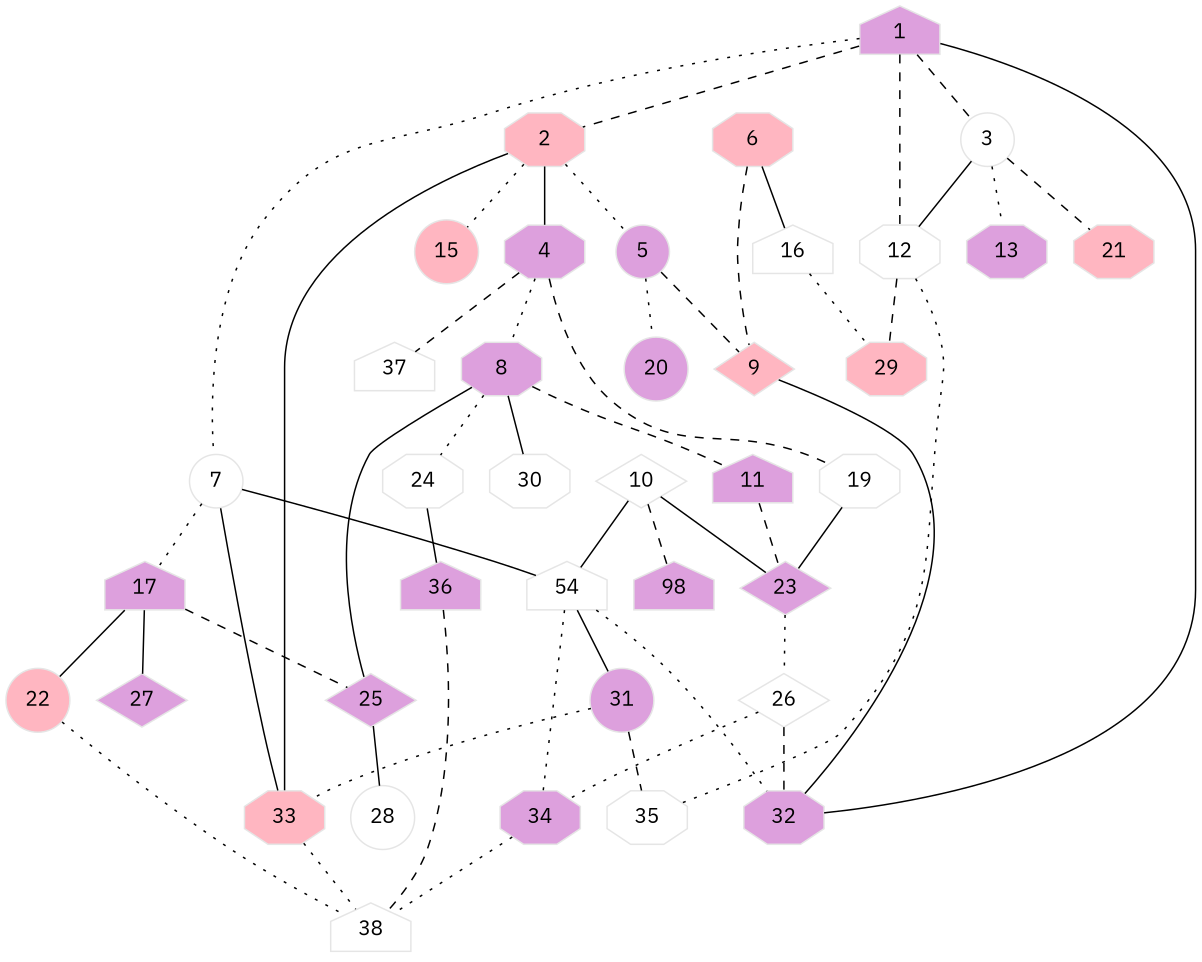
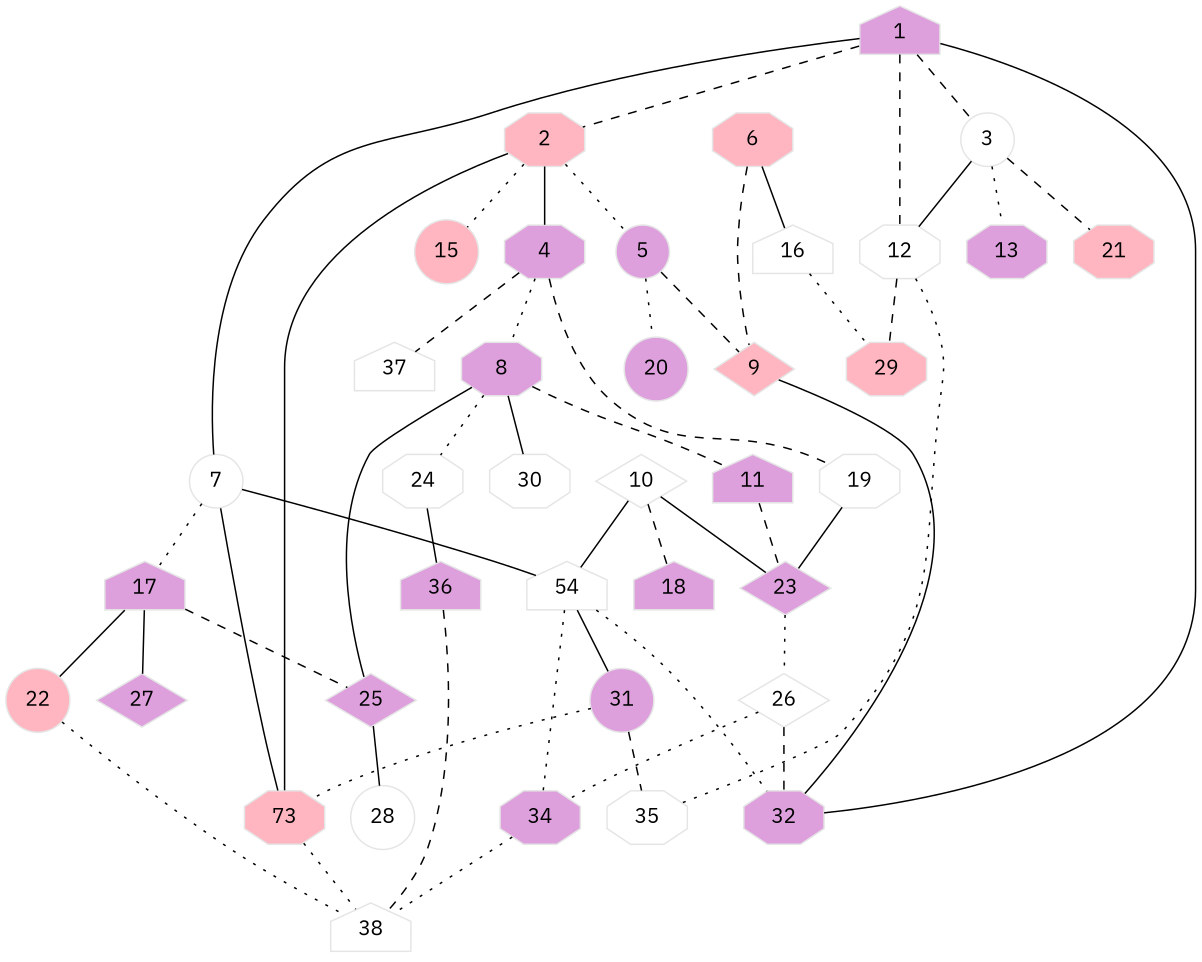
  graph {
    fontname="IBM Plex Sans"
    node [color=gray90 fillcolor=plum fontname="IBM Plex Sans" shape=octagon style=filled]
    edge [fontname="IBM Plex Sans" style=dotted weight=1.0]
    1 [shape=house]
    2 [fillcolor=lightpink]
    3 [fillcolor=white shape=circle]
    7 [fillcolor=white shape=circle]
    12 [fillcolor=white]
    32
    4
    5 [shape=circle]
    15 [fillcolor=lightpink shape=circle]
-   33 [fillcolor=lightpink]
+   33 [fillcolor=lightpink label=73]
    13
    21 [fillcolor=lightpink]
    n13 [fillcolor=white label=54 shape=house]
    17 [shape=house]
    29 [fillcolor=lightpink]
    35 [fillcolor=white]
    8
    19 [fillcolor=white]
    37 [fillcolor=white shape=house]
    9 [fillcolor=lightpink shape=diamond]
    20 [shape=circle]
    6 [fillcolor=lightpink]
    16 [fillcolor=white shape=house]
    10 [fillcolor=white shape=diamond]
-   18 [shape=house label=98]
+   18 [shape=house]
    23 [shape=diamond]
    38 [fillcolor=white shape=house]
    11 [shape=house]
    24 [fillcolor=white]
    25 [shape=diamond]
    30 [fillcolor=white]
    31 [shape=circle]
    34
    22 [fillcolor=lightpink shape=circle]
    27 [shape=diamond]
    36 [shape=house]
    28 [fillcolor=white shape=circle]
    26 [fillcolor=white shape=diamond]
    1 -- 2 [style=dashed]
    1 -- 3 [style=dashed]
-   1 -- 7
+   1 -- 7 [style=solid]
    1 -- 12 [style=dashed]
    1 -- 32 [style=solid]
    2 -- 4 [style=solid]
    2 -- 5
    2 -- 15
    2 -- 33 [style=solid]
    3 -- 12 [style=solid]
    3 -- 13
    3 -- 21 [style=dashed]
    7 -- 33 [style=solid]
    7 -- n13 [style=solid]
    7 -- 17
    12 -- 29 [style=dashed]
    12 -- 35
    4 -- 8
    4 -- 19 [style=dashed]
    4 -- 37 [style=dashed]
    5 -- 9 [style=dashed]
    5 -- 20
    33 -- 38
    n13 -- 32 [weight=2.0]
    n13 -- 31 [style=solid]
    n13 -- 34
    17 -- 25 [style=dashed]
    17 -- 22 [style=solid]
    17 -- 27 [style=solid]
    8 -- 11 [style=dashed]
    8 -- 24
    8 -- 25 [style=solid]
    8 -- 30 [style=solid]
    19 -- 23 [style=solid]
    9 -- 32 [style=solid]
    6 -- 9 [style=dashed]
    6 -- 16 [style=solid]
    16 -- 29
    10 -- n13 [style=solid weight=2.0]
    10 -- 18 [style=dashed]
    10 -- 23 [style=solid]
    23 -- 26
    11 -- 23 [style=dashed]
    24 -- 36 [style=solid]
    25 -- 28 [style=solid]
    31 -- 33
    31 -- 35 [style=dashed weight=2.0]
    34 -- 38
    22 -- 38
    36 -- 38 [style=dashed]
    26 -- 32 [style=dashed]
    26 -- 34
  }
